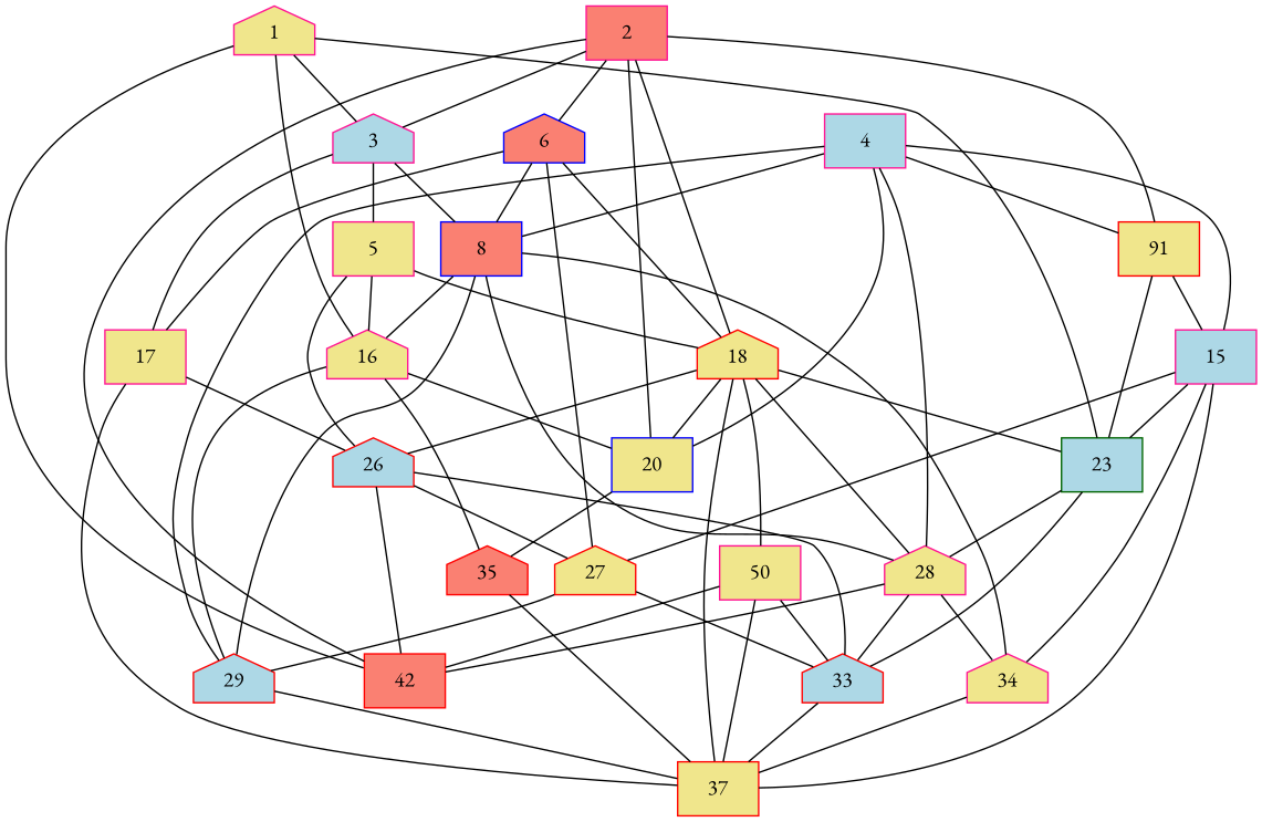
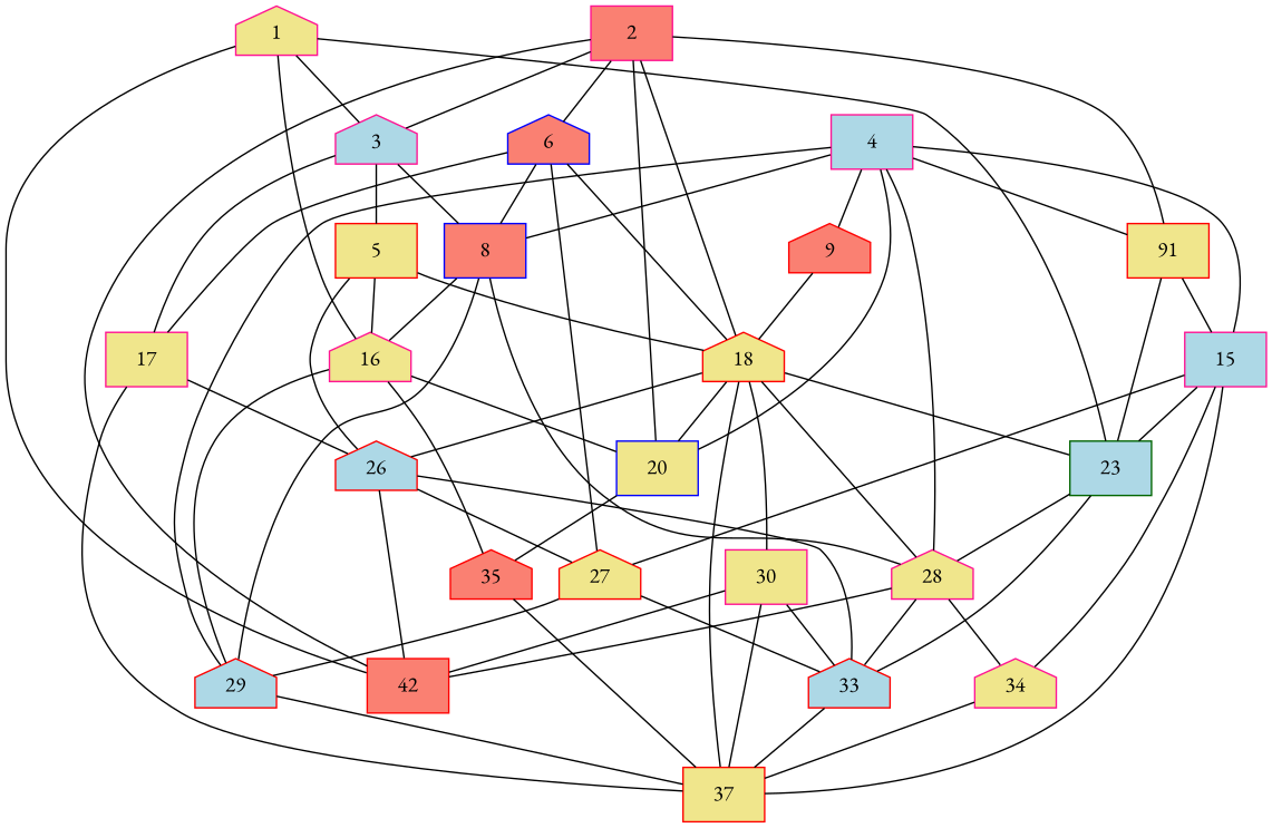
  graph {
    fontname="EB Garamond"
    node [color=red fillcolor=khaki fontname="EB Garamond" shape=house style=filled]
    edge [fontname="EB Garamond"]
    1 [color=deeppink super="+13"]
    3 [color=deeppink fillcolor=lightblue super="+10"]
    16 [color=deeppink super="+22"]
    23 [color=darkgreen fillcolor=lightblue shape=box super="+24"]
    42 [fillcolor=salmon shape=box super="+50"]
-   5 [color=deeppink shape=box super="+25"]
+   5 [shape=box super="+25"]
    8 [color=blue fillcolor=salmon shape=box super="+47"]
    17 [color=deeppink shape=box super="+38"]
    20 [color=blue shape=box super="+21"]
    29 [fillcolor=lightblue super="+45"]
    35 [fillcolor=salmon super="+40"]
    28 [color=deeppink super="+32"]
    33 [fillcolor=lightblue super="+41"]
    2 [color=deeppink fillcolor=salmon shape=box super="+7"]
    6 [color=blue fillcolor=salmon super="+36"]
    n16 [label=91 shape=box super="+49"]
    18 [super="+39"]
    27 [super="+31"]
    15 [color=deeppink fillcolor=lightblue shape=box super="+44"]
    26 [fillcolor=lightblue super="+43"]
    37 [shape=box super="+46"]
-   30 [color=deeppink shape=box super="+48" label=50]
+   30 [color=deeppink shape=box super="+48"]
    34 [color=deeppink]
    4 [color=deeppink fillcolor=lightblue shape=box super="+19"]
+   9 [fillcolor=salmon]
    1 -- 3
    1 -- 16
    1 -- 23
    1 -- 42
    3 -- 5
    3 -- 8
    3 -- 17
    16 -- 20
    16 -- 29
    16 -- 35
    23 -- 28
    23 -- 33
    5 -- 16
    5 -- 18
    5 -- 26
    8 -- 16
    8 -- 29 [weight=2]
    8 -- 28
-   8 -- 34
    17 -- 26
    17 -- 37
    20 -- 35
    29 -- 37
    35 -- 37
    28 -- 42
    28 -- 33
    28 -- 34
    33 -- 37
    2 -- 3
    2 -- 42
    2 -- 20 [weight=2]
    2 -- 6
    2 -- n16
    2 -- 18
    6 -- 8
    6 -- 17
    6 -- 18
    6 -- 27
    n16 -- 23
    n16 -- 15
    18 -- 23
    18 -- 20
    18 -- 28
    18 -- 26
    18 -- 37
    18 -- 30
    27 -- 29
    27 -- 33
    15 -- 23
    15 -- 27
    15 -- 37
    15 -- 34
    26 -- 42
    26 -- 33 [weight=2]
    26 -- 27
    30 -- 42
    30 -- 33
    30 -- 37
    34 -- 37
    4 -- 8 [weight=2]
    4 -- 20
    4 -- 29
    4 -- 28
    4 -- n16
    4 -- 15
+   4 -- 9
+   9 -- 18
  }
